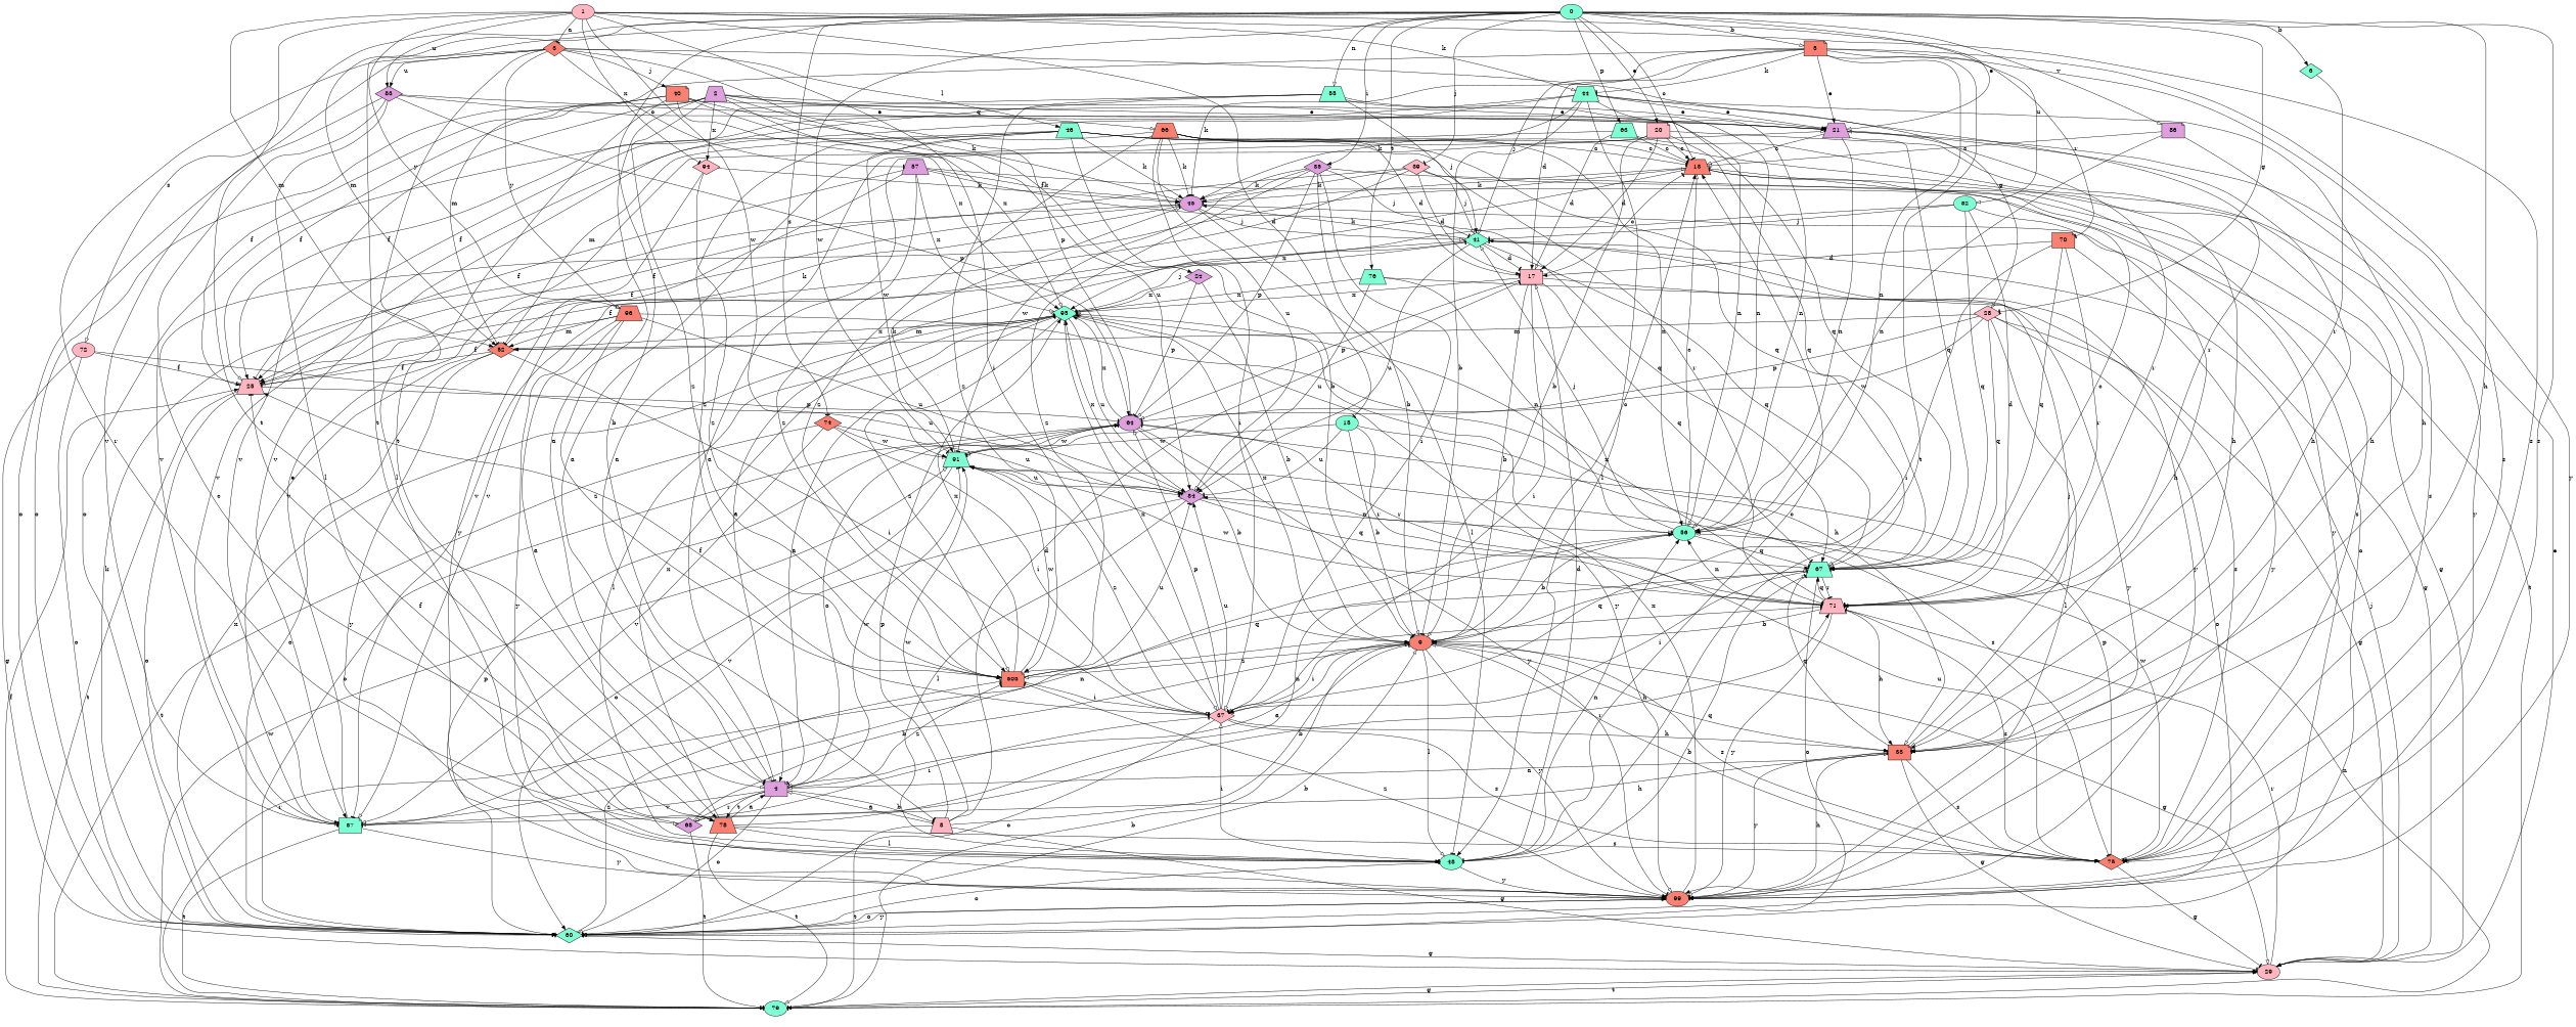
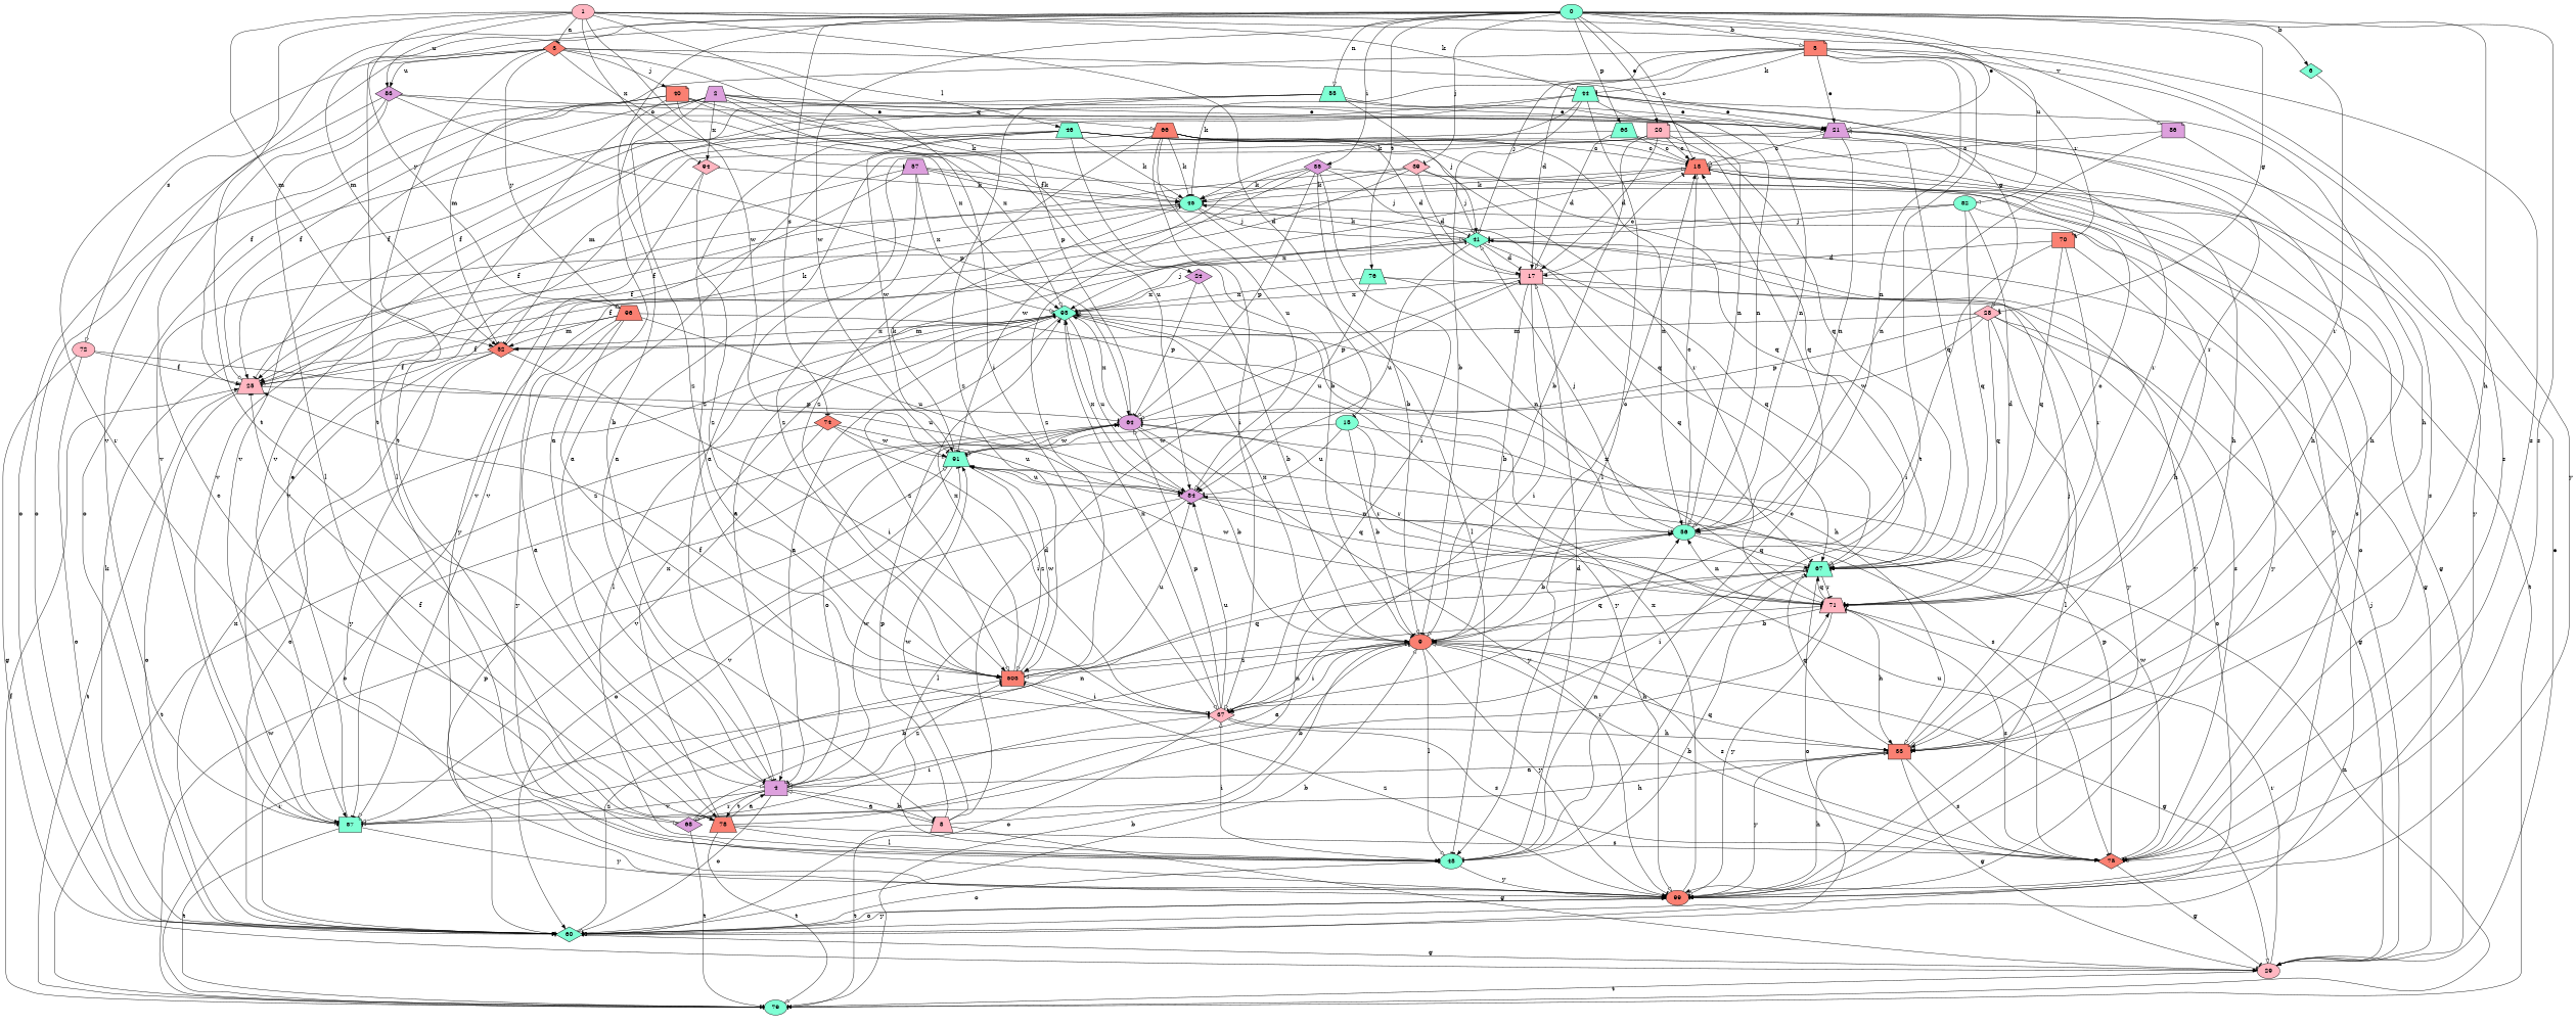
  strict digraph {
    node [fillcolor=aquamarine shape=diamond style=filled]
    edge [arrowhead=normal]
    0 [shape=ellipse]
    5 [fillcolor=salmon shape=note]
    6
    8 [fillcolor=lightpink shape=trapezium]
    13 [fillcolor=salmon shape=trapezium]
    20 [fillcolor=lightpink shape=note]
    21 [fillcolor=plum shape=trapezium]
    28 [fillcolor=lightpink]
    33 [fillcolor=salmon shape=note]
    35 [fillcolor=plum]
    39 [fillcolor=lightpink]
    52 [fillcolor=salmon]
    55 [shape=trapezium]
    63 [shape=trapezium]
    72 [fillcolor=lightpink shape=ellipse]
    74 [fillcolor=salmon]
    75 [fillcolor=salmon]
    76 [shape=trapezium]
    78 [fillcolor=salmon shape=trapezium]
    86 [fillcolor=plum shape=note]
    91 [shape=trapezium]
    44 [shape=trapezium]
    56 [shape=ellipse]
    17 [fillcolor=lightpink shape=note]
    41
-   45 [fillcolor=plum shape=ellipse]
+   45 [shape=ellipse]
    48 [shape=ellipse]
    70 [fillcolor=salmon shape=note]
    99 [fillcolor=salmon shape=ellipse]
    71 [fillcolor=lightpink shape=trapezium]
    4 [fillcolor=plum shape=note]
    64 [fillcolor=plum shape=ellipse]
    9 [fillcolor=salmon shape=ellipse]
    29 [fillcolor=lightpink shape=ellipse]
    79 [shape=ellipse]
    87 [shape=note]
    60
    67 [shape=trapezium]
    37 [fillcolor=lightpink]
    n40 [fillcolor=salmon label=503 shape=note]
    25 [fillcolor=lightpink shape=trapezium]
    95
    84 [fillcolor=plum]
    1 [fillcolor=lightpink shape=ellipse]
    3 [fillcolor=salmon]
    n46 [label=15 shape=ellipse]
    82 [shape=ellipse]
    83 [fillcolor=plum]
    94 [fillcolor=lightpink]
    96 [fillcolor=salmon shape=trapezium]
    40 [fillcolor=salmon shape=note]
    46 [shape=trapezium]
    57 [fillcolor=plum shape=trapezium]
    68 [fillcolor=plum]
    2 [fillcolor=plum shape=trapezium]
    24 [fillcolor=plum]
    66 [fillcolor=salmon shape=trapezium]
    0 -> 5 [arrowhead=onormal label=b]
    0 -> 6 [label=b]
    0 -> 8 [arrowhead=tee label=b]
    0 -> 13 [arrowhead=tee label=c]
    0 -> 20 [label=e]
    0 -> 21 [arrowhead=onormal label=e]
    0 -> 28 [arrowhead=tee label=g]
    0 -> 33 [label=h]
    0 -> 35 [label=i]
    0 -> 39 [arrowhead=tee label=j]
    0 -> 52 [label=m]
    0 -> 55 [arrowhead=onormal label=n]
    0 -> 63 [label=p]
    0 -> 72 [arrowhead=onormal label=s]
    0 -> 74 [arrowhead=tee label=s]
    0 -> 75 [arrowhead=onormal label=s]
    0 -> 76 [label=t]
    0 -> 78 [label=t]
    0 -> 86 [arrowhead=onormal label=v]
    0 -> 91 [arrowhead=tee label=w]
    5 -> 21 [label=e]
    5 -> 52 [arrowhead=tee label=m]
    5 -> 75 [arrowhead=tee label=s]
    5 -> 44 [arrowhead=tee label=k]
    5 -> 56 [arrowhead=onormal label=n]
    5 -> 17 [label=d]
    5 -> 41 [arrowhead=onormal label=j]
    5 -> 45 [arrowhead=tee label=k]
    5 -> 48 [arrowhead=tee label=t]
    5 -> 70 [arrowhead=tee label=r]
    5 -> 99 [arrowhead=onormal label=y]
    6 -> 71 [arrowhead=tee label=r]
    8 -> 91 [label=w]
    8 -> 17 [arrowhead=tee label=d]
    8 -> 4 [arrowhead=onormal label=a]
    8 -> 64 [label=p]
    8 -> 9 [arrowhead=tee label=b]
    8 -> 29 [label=g]
    8 -> 79 [label=t]
    13 -> 45 [arrowhead=tee label=k]
    13 -> 29 [arrowhead=onormal label=g]
    13 -> 87 [arrowhead=tee label=v]
    13 -> 60 [arrowhead=onormal label=o]
    20 -> 13 [label=c]
    20 -> 33 [label=h]
    20 -> 17 [label=d]
    20 -> 4 [arrowhead=tee label=a]
    20 -> 9 [arrowhead=onormal label=b]
    20 -> 67 [arrowhead=onormal label=q]
    21 -> 13 [arrowhead=onormal label=c]
    21 -> 33 [label=h]
    21 -> 56 [label=n]
    21 -> 71 [arrowhead=tee label=r]
    21 -> 67 [arrowhead=onormal label=q]
    28 -> 52 [arrowhead=onormal label=m]
    28 -> 91 [arrowhead=onormal label=w]
    28 -> 99 [label=l]
    28 -> 64 [arrowhead=tee label=p]
    28 -> 29 [arrowhead=onormal label=g]
    28 -> 60 [arrowhead=tee label=o]
    28 -> 67 [arrowhead=tee label=q]
    33 -> 75 [label=s]
    33 -> 41 [arrowhead=tee label=j]
    33 -> 99 [label=y]
    33 -> 4 [arrowhead=onormal label=a]
    33 -> 29 [arrowhead=tee label=g]
    33 -> 67 [arrowhead=tee label=q]
    35 -> 91 [arrowhead=tee label=w]
    35 -> 41 [arrowhead=tee label=j]
    35 -> 45 [label=k]
    35 -> 64 [arrowhead=onormal label=p]
    35 -> 9 [arrowhead=onormal label=b]
    35 -> 79 [arrowhead=tee label=t]
    35 -> 37 [arrowhead=tee label=i]
    35 -> n40 [arrowhead=onormal label=z]
    39 -> 17 [label=d]
    39 -> 41 [arrowhead=onormal label=j]
    39 -> 45 [label=k]
    39 -> 99 [arrowhead=tee label=y]
    39 -> 87 [arrowhead=onormal label=v]
    39 -> 25 [label=f]
    52 -> 45 [arrowhead=tee label=k]
    52 -> 99 [arrowhead=onormal label=y]
    52 -> 60 [label=o]
    52 -> 37 [arrowhead=tee label=i]
    52 -> 25 [arrowhead=tee label=f]
    52 -> 95 [arrowhead=tee label=x]
    55 -> 21 [arrowhead=tee label=e]
    55 -> 56 [arrowhead=onormal label=n]
    55 -> 41 [label=j]
    55 -> 87 [label=v]
    55 -> n40 [label=z]
    55 -> 25 [label=f]
    63 -> 13 [arrowhead=tee label=c]
    63 -> 75 [label=s]
    63 -> 17 [arrowhead=onormal label=d]
    63 -> 4 [arrowhead=onormal label=a]
    72 -> 29 [arrowhead=onormal label=g]
    72 -> 60 [arrowhead=onormal label=o]
    72 -> 25 [arrowhead=onormal label=f]
    72 -> 84 [arrowhead=tee label=u]
    74 -> 91 [arrowhead=onormal label=w]
    74 -> 79 [arrowhead=onormal label=t]
    74 -> 87 [arrowhead=onormal label=v]
    74 -> 37 [arrowhead=tee label=i]
    74 -> 84 [label=u]
    75 -> 91 [arrowhead=onormal label=w]
    75 -> 64 [arrowhead=tee label=p]
    75 -> 9 [arrowhead=onormal label=b]
    75 -> 29 [arrowhead=tee label=g]
    75 -> 84 [label=u]
    76 -> 75 [arrowhead=onormal label=s]
    76 -> 56 [arrowhead=tee label=n]
    76 -> 95 [arrowhead=tee label=x]
    76 -> 84 [label=u]
    78 -> 75 [label=s]
    78 -> 56 [arrowhead=onormal label=n]
    78 -> 48 [label=l]
    78 -> 4 [label=a]
    78 -> 79 [arrowhead=onormal label=t]
    78 -> 25 [arrowhead=tee label=f]
    78 -> 95 [arrowhead=tee label=x]
    86 -> 13 [arrowhead=onormal label=c]
    86 -> 56 [arrowhead=onormal label=n]
    86 -> 99 [arrowhead=onormal label=y]
    91 -> 45 [arrowhead=onormal label=k]
    91 -> 60 [label=o]
-   91 -> 37 [arrowhead=onormal label=z]
+   91 -> n40 [arrowhead=onormal label=z]
    91 -> 84 [label=u]
    44 -> 21 [label=e]
    44 -> 33 [arrowhead=tee label=h]
    44 -> 56 [label=n]
    44 -> 45 [arrowhead=onormal label=k]
    44 -> 48 [label=l]
    44 -> 71 [label=r]
    44 -> 9 [arrowhead=tee label=b]
    44 -> 60 [arrowhead=tee label=o]
    44 -> 25 [arrowhead=tee label=f]
    56 -> 13 [arrowhead=onormal label=c]
    56 -> 41 [arrowhead=onormal label=j]
    56 -> 9 [label=b]
    56 -> 67 [arrowhead=tee label=q]
    17 -> 13 [arrowhead=tee label=c]
    17 -> 99 [arrowhead=onormal label=y]
    17 -> 64 [arrowhead=onormal label=p]
    17 -> 9 [arrowhead=tee label=b]
    17 -> 67 [arrowhead=tee label=q]
    17 -> 37 [arrowhead=onormal label=i]
    17 -> 95 [arrowhead=tee label=x]
    41 -> 17 [arrowhead=tee label=d]
    41 -> 45 [label=k]
    41 -> 99 [label=y]
    41 -> 4 [label=a]
    41 -> 67 [arrowhead=onormal label=q]
    41 -> 25 [arrowhead=onormal label=f]
    41 -> 84 [label=u]
    45 -> 41 [arrowhead=onormal label=j]
    45 -> 48 [arrowhead=tee label=l]
    45 -> 29 [label=g]
    45 -> 25 [label=f]
    48 -> 13 [label=c]
    48 -> 56 [label=n]
    48 -> 17 [arrowhead=onormal label=d]
    48 -> 99 [label=y]
    48 -> 60 [arrowhead=onormal label=o]
    48 -> 67 [arrowhead=onormal label=q]
    48 -> 37 [arrowhead=onormal label=i]
    70 -> 17 [label=d]
    70 -> 99 [arrowhead=tee label=y]
    70 -> 71 [arrowhead=tee label=r]
    70 -> 67 [label=q]
    70 -> 37 [arrowhead=tee label=i]
    99 -> 33 [arrowhead=tee label=h]
    99 -> 60 [arrowhead=onormal label=o]
    99 -> n40 [arrowhead=tee label=z]
    99 -> 95 [label=x]
    71 -> 13 [arrowhead=tee label=c]
    71 -> 33 [label=h]
    71 -> 75 [label=s]
    71 -> 91 [arrowhead=onormal label=w]
    71 -> 56 [label=n]
    71 -> 99 [arrowhead=onormal label=y]
    71 -> 9 [label=b]
    71 -> 67 [label=q]
    71 -> 95 [arrowhead=onormal label=x]
    4 -> 8 [arrowhead=tee label=b]
    4 -> 78 [label=t]
    4 -> 91 [arrowhead=tee label=w]
    4 -> 64 [label=o]
    4 -> 87 [arrowhead=onormal label=v]
    4 -> 60 [arrowhead=onormal label=o]
    4 -> n40 [arrowhead=tee label=z]
    4 -> 68 [arrowhead=onormal label=r]
    64 -> 91 [arrowhead=tee label=w]
    64 -> 99 [arrowhead=tee label=y]
    64 -> 71 [arrowhead=tee label=r]
    64 -> 9 [label=b]
    64 -> 60 [arrowhead=onormal label=o]
    64 -> 95 [label=x]
    9 -> 13 [label=c]
    9 -> 33 [label=h]
    9 -> 75 [arrowhead=onormal label=s]
    9 -> 48 [arrowhead=onormal label=l]
    9 -> 99 [label=y]
    9 -> 4 [arrowhead=onormal label=a]
    9 -> 29 [arrowhead=onormal label=g]
    9 -> 67 [arrowhead=tee label=q]
    9 -> 37 [label=i]
    9 -> n40 [arrowhead=onormal label=z]
    9 -> 95 [arrowhead=onormal label=x]
    29 -> 21 [arrowhead=onormal label=e]
    29 -> 41 [label=j]
    29 -> 71 [arrowhead=tee label=r]
    29 -> 79 [label=t]
    79 -> 91 [arrowhead=onormal label=w]
    79 -> 56 [arrowhead=onormal label=n]
    79 -> 71 [arrowhead=tee label=r]
    79 -> 9 [arrowhead=onormal label=b]
-   79 -> 29 [label=g]
    79 -> 25 [label=f]
    87 -> 21 [arrowhead=onormal label=e]
    87 -> 56 [label=n]
    87 -> 99 [arrowhead=onormal label=y]
    87 -> 71 [label=r]
    87 -> 79 [arrowhead=onormal label=t]
    60 -> 45 [arrowhead=onormal label=k]
    60 -> 99 [label=y]
    60 -> 64 [arrowhead=tee label=p]
    60 -> 9 [arrowhead=onormal label=b]
    60 -> 29 [label=g]
    60 -> n40 [arrowhead=tee label=z]
    60 -> 95 [arrowhead=tee label=x]
    67 -> 71 [arrowhead=tee label=r]
    67 -> 60 [arrowhead=tee label=o]
    67 -> 37 [label=i]
    37 -> 33 [label=h]
    37 -> 75 [arrowhead=onormal label=s]
    37 -> 64 [arrowhead=onormal label=p]
    37 -> 60 [arrowhead=onormal label=o]
    37 -> 25 [label=f]
    37 -> 95 [arrowhead=onormal label=x]
    37 -> 84 [label=u]
    n40 -> 91 [label=w]
    n40 -> 67 [arrowhead=onormal label=q]
    n40 -> 37 [arrowhead=onormal label=i]
    n40 -> 95 [label=x]
    n40 -> 84 [arrowhead=tee label=u]
    25 -> 64 [arrowhead=tee label=p]
    25 -> 79 [arrowhead=tee label=t]
    25 -> 60 [label=o]
    95 -> 52 [label=m]
    95 -> 41 [arrowhead=tee label=j]
    95 -> 48 [arrowhead=tee label=l]
    95 -> 99 [arrowhead=onormal label=y]
    95 -> 4 [arrowhead=tee label=a]
    95 -> n40 [arrowhead=onormal label=z]
    95 -> 84 [label=u]
    84 -> 56 [arrowhead=onormal label=n]
    84 -> 48 [arrowhead=onormal label=l]
    84 -> 87 [arrowhead=tee label=v]
    84 -> 67 [label=q]
    84 -> 95 [label=x]
    1 -> 52 [label=m]
    1 -> 75 [label=s]
    1 -> 78 [label=t]
    1 -> 91 [label=w]
    1 -> 44 [arrowhead=onormal label=k]
    1 -> 37 [arrowhead=onormal label=i]
    1 -> 3 [arrowhead=tee label=a]
    1 -> n46 [arrowhead=tee label=d]
    1 -> 82 [arrowhead=onormal label=u]
    1 -> 83 [label=u]
    1 -> 94 [arrowhead=tee label=x]
    1 -> 96 [arrowhead=onormal label=y]
    3 -> 28 [arrowhead=onormal label=g]
    3 -> 78 [label=t]
    3 -> 64 [arrowhead=tee label=p]
    3 -> 87 [arrowhead=onormal label=v]
    3 -> 83 [label=u]
    3 -> 96 [arrowhead=onormal label=y]
    3 -> 40 [label=j]
    3 -> 46 [label=l]
    3 -> 57 [arrowhead=tee label=o]
    3 -> 68 [arrowhead=onormal label=r]
    n46 -> 75 [arrowhead=tee label=s]
    n46 -> 91 [arrowhead=onormal label=w]
    n46 -> 71 [arrowhead=tee label=r]
    n46 -> 9 [arrowhead=tee label=b]
    n46 -> 84 [arrowhead=tee label=u]
    82 -> 33 [arrowhead=onormal label=h]
    82 -> 41 [arrowhead=tee label=j]
    82 -> 71 [label=d]
    82 -> 67 [arrowhead=onormal label=q]
    82 -> 95 [label=x]
    83 -> 21 [label=e]
    83 -> 48 [arrowhead=onormal label=l]
    83 -> 64 [label=p]
    83 -> 87 [arrowhead=tee label=v]
    83 -> 60 [arrowhead=onormal label=o]
    83 -> 67 [label=q]
    94 -> 45 [label=k]
    94 -> 99 [arrowhead=tee label=y]
    94 -> n40 [label=z]
    96 -> 33 [arrowhead=onormal label=h]
    96 -> 52 [label=m]
    96 -> 99 [label=y]
    96 -> 4 [arrowhead=onormal label=a]
    96 -> n40 [label=z]
    96 -> 25 [arrowhead=onormal label=f]
    96 -> 84 [arrowhead=tee label=u]
    40 -> 21 [arrowhead=tee label=e]
    40 -> 45 [arrowhead=onormal label=k]
    40 -> 48 [arrowhead=tee label=l]
    40 -> 60 [label=o]
    40 -> 25 [label=f]
    40 -> 95 [label=x]
    40 -> 84 [label=u]
    46 -> 13 [arrowhead=tee label=c]
    46 -> 52 [arrowhead=tee label=m]
    46 -> 91 [label=w]
    46 -> 45 [label=k]
    46 -> 71 [arrowhead=tee label=r]
    46 -> 9 [arrowhead=tee label=b]
    46 -> 87 [arrowhead=tee label=v]
    46 -> 67 [arrowhead=onormal label=q]
    46 -> n40 [label=z]
    57 -> 75 [arrowhead=tee label=s]
    57 -> 45 [label=k]
    57 -> 87 [arrowhead=tee label=v]
    57 -> 67 [label=q]
    57 -> n40 [arrowhead=onormal label=z]
    57 -> 25 [label=f]
    57 -> 95 [arrowhead=onormal label=x]
    68 -> 13 [arrowhead=onormal label=c]
    68 -> 33 [arrowhead=onormal label=h]
    68 -> 9 [arrowhead=onormal label=b]
    68 -> 79 [arrowhead=onormal label=t]
    68 -> 37 [arrowhead=tee label=i]
    2 -> 21 [arrowhead=onormal label=e]
    2 -> 56 [arrowhead=onormal label=n]
    2 -> 4 [arrowhead=tee label=a]
    2 -> 87 [label=v]
    2 -> n40 [arrowhead=onormal label=z]
    2 -> 25 [arrowhead=onormal label=f]
    2 -> 95 [arrowhead=onormal label=x]
    2 -> 94 [label=x]
    2 -> 24 [label=f]
    2 -> 66 [arrowhead=onormal label=q]
    24 -> 64 [arrowhead=tee label=p]
    24 -> 9 [label=b]
    24 -> 95 [arrowhead=onormal label=x]
    66 -> 13 [arrowhead=tee label=c]
    66 -> 33 [label=h]
    66 -> 56 [label=n]
    66 -> 17 [arrowhead=tee label=d]
    66 -> 45 [arrowhead=tee label=k]
    66 -> 4 [arrowhead=tee label=a]
    66 -> 37 [arrowhead=onormal label=i]
    66 -> n40 [label=z]
    66 -> 84 [arrowhead=onormal label=u]
  }
